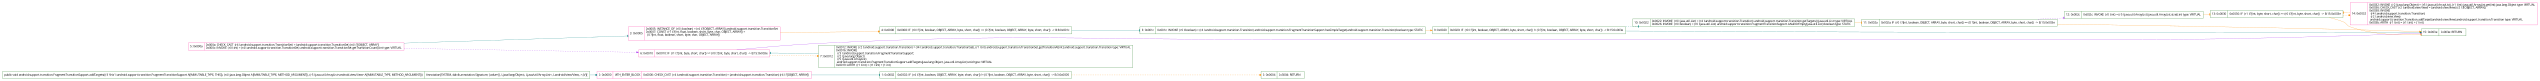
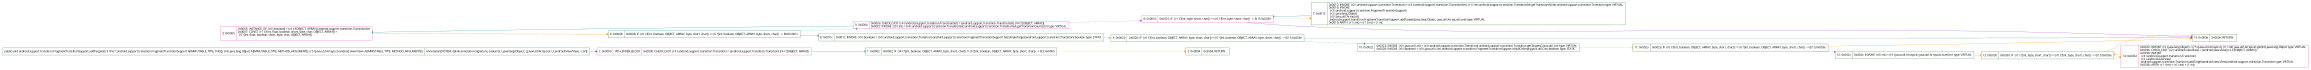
  digraph {
    fontname="Open Sans"
    rankdir=LR
    node [color=darkgreen fontname="Open Sans" shape=record]
    edge [arrowhead=tee color=darkorange fontname="Open Sans"]
    n1 [color=deeppink label="{0\:\ 0x0000|MTH_ENTER_BLOCK\l|0x0000: CHECK_CAST  (r4 I:android.support.transition.Transition) = (android.support.transition.Transition) (r4 I:?[OBJECT, ARRAY]) \l}"]
    n2 [label="{1\:\ 0x0002|0x0002: IF  (r4 I:?[int, boolean, OBJECT, ARRAY, byte, short, char]) != (0 ?[int, boolean, OBJECT, ARRAY, byte, short, char])  \-\> B:3:0x0005 \l}"]
    n3 [label="{2\:\ 0x0004|0x3004: RETURN   \l}"]
    n4 [color=deeppink label="{3\:\ 0x0005|0x0005: INSTANCE_OF  (r0 I:boolean) = (r4 I:?[OBJECT, ARRAY]) android.support.transition.TransitionSet \l0x0007: CONST  (r1 I:?[int, float, boolean, short, byte, char, OBJECT, ARRAY]) = \l  (0 ?[int, float, boolean, short, byte, char, OBJECT, ARRAY])\l \l}"]
    n5 [label="{4\:\ 0x0008|0x0008: IF  (r0 I:?[int, boolean, OBJECT, ARRAY, byte, short, char]) == (0 ?[int, boolean, OBJECT, ARRAY, byte, short, char])  \-\> B:8:0x001c \l}"]
    n6 [color=deeppink label="{5\:\ 0x000a|0x000a: CHECK_CAST  (r4 I:android.support.transition.TransitionSet) = (android.support.transition.TransitionSet) (r4 I:?[OBJECT, ARRAY]) \l0x000c: INVOKE  (r0 I:int) = (r4 I:android.support.transition.TransitionSet) android.support.transition.TransitionSet.getTransitionCount():int type: VIRTUAL \l}"]
    n7 [label="{8\:\ 0x001c|0x001c: INVOKE  (r0 I:boolean) = (r4 I:android.support.transition.Transition) android.support.transition.FragmentTransitionSupport.hasSimpleTarget(android.support.transition.Transition):boolean type: STATIC \l}"]
    n8 [color=deeppink label="{6\:\ 0x0010|0x0010: IF  (r1 I:?[int, byte, short, char]) \>= (r0 I:?[int, byte, short, char])  \-\> B:15:0x003e \l}"]
    n9 [label="{9\:\ 0x0020|0x0020: IF  (r0 I:?[int, boolean, OBJECT, ARRAY, byte, short, char]) != (0 ?[int, boolean, OBJECT, ARRAY, byte, short, char])  \-\> B:15:0x003e \l}"]
    n10 [label="{7\:\ 0x0012|0x0012: INVOKE  (r2 I:android.support.transition.Transition) = (r4 I:android.support.transition.TransitionSet), (r1 I:int) android.support.transition.TransitionSet.getTransitionAt(int):android.support.transition.Transition type: VIRTUAL \l0x0016: INVOKE  \l  (r3 I:android.support.transition.FragmentTransitionSupport)\l  (r2 I:java.lang.Object)\l  (r5 I:java.util.ArrayList)\l android.support.transition.FragmentTransitionSupport.addTargets(java.lang.Object, java.util.ArrayList):void type: VIRTUAL \l0x0019: ARITH  (r1 I:int) = (r1 I:int) + (1 int) \l}"]
    n11 [label="{15\:\ 0x003e|0x003e: RETURN   \l}"]
    n12 [label="{10\:\ 0x0022|0x0022: INVOKE  (r0 I:java.util.List) = (r4 I:android.support.transition.Transition) android.support.transition.Transition.getTargets():java.util.List type: VIRTUAL \l0x0026: INVOKE  (r0 I:boolean) = (r0 I:java.util.List) android.support.transition.FragmentTransitionSupport.isNullOrEmpty(java.util.List):boolean type: STATIC \l}"]
    n13 [label="{11\:\ 0x002a|0x002a: IF  (r0 I:?[int, boolean, OBJECT, ARRAY, byte, short, char]) == (0 ?[int, boolean, OBJECT, ARRAY, byte, short, char])  \-\> B:15:0x003e \l}"]
    n14 [label="{12\:\ 0x002c|0x002c: INVOKE  (r0 I:int) = (r5 I:java.util.ArrayList) java.util.ArrayList.size():int type: VIRTUAL \l}"]
    n15 [label="{13\:\ 0x0030|0x0030: IF  (r1 I:?[int, byte, short, char]) \>= (r0 I:?[int, byte, short, char])  \-\> B:15:0x003e \l}"]
    n16 [color=deeppink label="{14\:\ 0x0032|0x0032: INVOKE  (r2 I:java.lang.Object) = (r5 I:java.util.ArrayList), (r1 I:int) java.util.ArrayList.get(int):java.lang.Object type: VIRTUAL \l0x0036: CHECK_CAST  (r2 I:android.view.View) = (android.view.View) (r2 I:?[OBJECT, ARRAY]) \l0x0038: INVOKE  \l  (r4 I:android.support.transition.Transition)\l  (r2 I:android.view.View)\l android.support.transition.Transition.addTarget(android.view.View):android.support.transition.Transition type: VIRTUAL \l0x003b: ARITH  (r1 I:int) = (r1 I:int) + (1 int) \l}"]
    n17 [label="{public void android.support.transition.FragmentTransitionSupport.addTargets((r3 'this' I:android.support.transition.FragmentTransitionSupport A[IMMUTABLE_TYPE, THIS]), (r4 I:java.lang.Object A[IMMUTABLE_TYPE, METHOD_ARGUMENT]), (r5 I:java.util.ArrayList\<android.view.View\> A[IMMUTABLE_TYPE, METHOD_ARGUMENT]))  | Annotation[SYSTEM, dalvik.annotation.Signature, \{value=[(, Ljava\/lang\/Object;, Ljava\/util\/ArrayList\<, Landroid\/view\/View;, \>;)V]\}]\l}"]
    n1 -> n2 [color=teal]
    n2 -> n3 [arrowhead=dot style=dashed]
    n4 -> n5 [arrowhead=dot]
-   n5 -> n7 [color=teal]
+   n5 -> n6 [color=teal style=dashed]
+   n5 -> n7 [color=purple]
    n6 -> n4 [color=teal]
    n6 -> n8 [arrowhead=normal color=purple style=dashed]
    n7 -> n9 [arrowhead=normal]
    n8 -> n10 [arrowhead=dot style=dashed]
    n8 -> n11 [color=purple]
    n9 -> n11 [arrowhead=dot color=teal]
    n9 -> n12 [color=teal style=dashed]
    n10 -> n8 [color=teal]
    n12 -> n13
    n13 -> n11 [arrowhead=normal]
    n13 -> n14 [color=purple style=dashed]
    n14 -> n15
    n15 -> n11
    n15 -> n16 [arrowhead=dot style=dashed]
    n16 -> n15
    n17 -> n1 [arrowhead=dot color=teal]
  }
